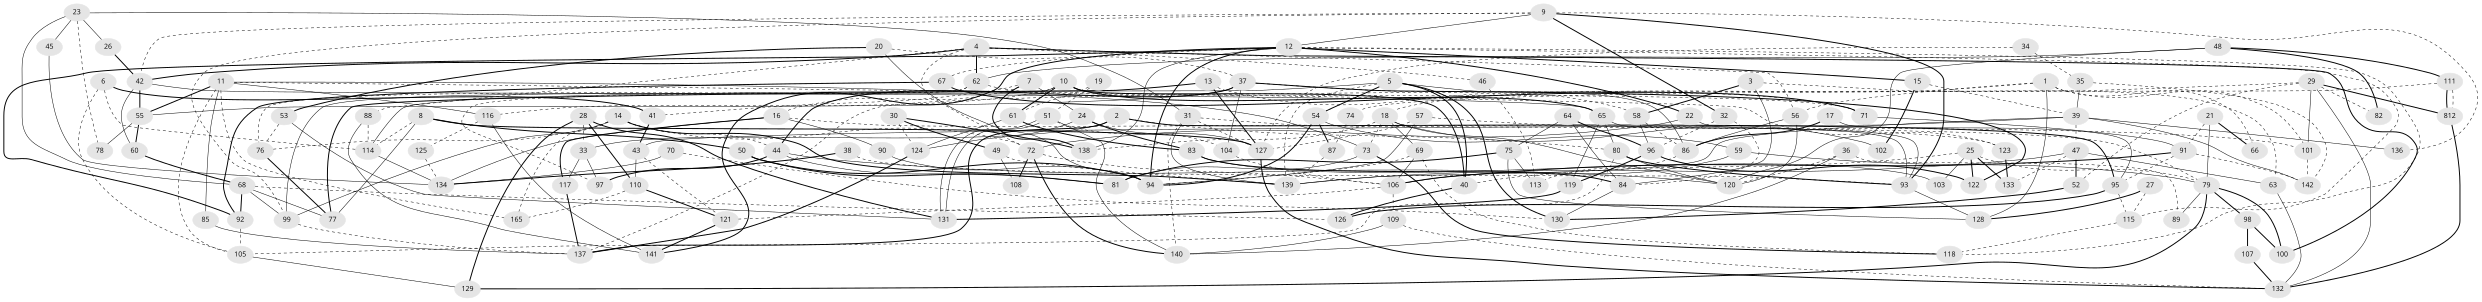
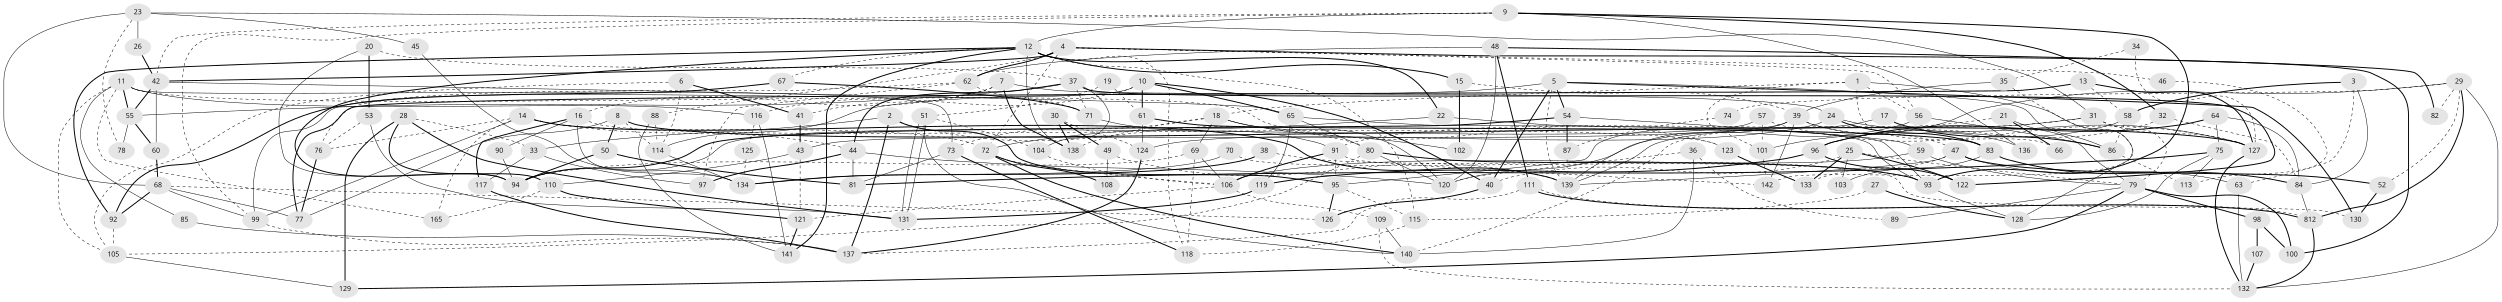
  graph {
    fontname="Open Sans"
    node [color=gray90 fontname="Open Sans" style=filled]
    edge [fontname="Open Sans" style=dashed]
    1
    18
    56
    66
    101
    128
    138
    73
    102
    69
    120
    86
    142
    2
    33
    80
    95
    137
    117
    97
    105
    93
    115
    126
    3
    58
    63
    84
    96
    132
    n31 [label=812]
    4
    42
    46
    62
    72
    88
    100
    65
    55
    60
    113
    76
    71
    140
    108
    106
    114
    141
    5
    40
    54
    130
    139
    94
    59
    87
    134
    6
    41
    43
    129
    7
    16
    24
    123
    90
    127
    83
    124
    8
    50
    77
    81
    9
    12
    32
    99
    136
    15
    22
    67
    92
    118
    10
    61
    116
    119
    125
    11
    85
    n92 [label=165]
    78
    133
    39
    13
    14
    44
    47
    17
    19
    51
    131
    104
    20
    37
    53
    122
    21
    79
    91
    89
    98
    23
    26
    31
    45
    68
    103
    25
    27
    28
    110
    121
    29
    52
    74
    82
    30
    49
    34
    35
    36
    38
    48
    111
    57
    109
    64
    75
    70
    107
    1 -- 18
    1 -- 56
    1 -- 66
    1 -- 101
    1 -- 128 [style=solid]
    18 -- 138
    18 -- 73
    18 -- 102 [style=solid]
    18 -- 69 [style=solid]
    18 -- 120 [style=solid]
    56 -- 120 [style=solid]
    56 -- 86 [style=solid]
    101 -- 142
    73 -- 81 [style=solid]
    73 -- 118 [style=bold]
    69 -- 106 [style=solid]
    69 -- 94
    69 -- 118
    86 -- 113
    2 -- 33 [style=solid]
    2 -- 80
    2 -- 95 [style=bold]
    2 -- 137 [style=bold]
    33 -- 117 [style=solid]
    33 -- 97 [style=solid]
    80 -- 120 [style=solid]
    80 -- 105
    80 -- 93 [style=bold]
    95 -- 115
    95 -- 126 [style=bold]
    117 -- 137 [style=bold]
    105 -- 129 [style=solid]
    93 -- 128 [style=solid]
    115 -- 118
    3 -- 58 [style=bold]
    3 -- 63
    3 -- 84 [style=solid]
    58 -- 86
    58 -- 96 [style=solid]
    63 -- 132 [style=solid]
-   84 -- 130 [style=solid]
+   84 -- n31 [style=solid]
    96 -- 119 [style=bold]
    96 -- 122 [style=bold]
    n31 -- 132 [style=bold]
    4 -- 56
    4 -- 42 [style=bold]
    4 -- 46
    4 -- 62 [style=bold]
    4 -- 72
    4 -- 88
    4 -- 100 [style=bold]
    42 -- 65 [style=solid]
    42 -- 55 [style=bold]
    42 -- 60 [style=solid]
    46 -- 113
    62 -- 97
    62 -- 76
    62 -- 71
    72 -- 140 [style=bold]
    72 -- 108 [style=bold]
    72 -- 106
    88 -- 114
    88 -- 141 [style=solid]
    65 -- 80 [style=solid]
    65 -- 93 [style=solid]
    65 -- 119 [style=solid]
    55 -- 60 [style=bold]
    55 -- 78 [style=solid]
    60 -- 68 [style=bold]
    76 -- 77 [style=bold]
    71 -- 91 [style=solid]
    106 -- 121
    106 -- 109
    114 -- 134 [style=solid]
    5 -- 86 [style=solid]
    5 -- 114 [style=solid]
    5 -- 40 [style=bold]
    5 -- 54 [style=bold]
    5 -- 130 [style=bold]
    5 -- 139
    40 -- 126 [style=bold]
    54 -- 94 [style=bold]
    54 -- 59 [style=solid]
    54 -- 87 [style=bold]
    59 -- 106 [style=solid]
    59 -- 79 [style=solid]
    87 -- 139
    6 -- 105
    6 -- 114
    6 -- 41 [style=bold]
    41 -- 43 [style=bold]
    43 -- 110 [style=solid]
    43 -- 121
    7 -- 138 [style=bold]
    7 -- 41
    7 -- 16
    7 -- 24 [style=solid]
    16 -- 117 [style=bold]
    16 -- 134 [style=solid]
    16 -- 123
    16 -- 90 [style=solid]
    24 -- 127 [style=solid]
    24 -- 83 [style=bold]
    24 -- 124 [style=solid]
    123 -- 133 [style=bold]
    90 -- 94 [style=solid]
    127 -- 132 [style=bold]
    83 -- 84 [style=bold]
    83 -- 103 [style=solid]
    124 -- 137 [style=bold]
    8 -- 114
    8 -- 127 [style=bold]
    8 -- 50 [style=bold]
    8 -- 77 [style=solid]
    50 -- 94 [style=bold]
    50 -- 81 [style=bold]
    9 -- 93 [style=bold]
    9 -- 42
    9 -- 12 [style=solid]
    9 -- 32 [style=bold]
    9 -- 99
-   9 -- 136
+   9 -- 136 [style=solid]
    12 -- 138 [style=solid]
    12 -- 115
    12 -- 141 [style=bold]
    12 -- 94 [style=bold]
    12 -- 15 [style=bold]
    12 -- 22 [style=bold]
    12 -- 67
    12 -- 92 [style=bold]
    12 -- 118
    32 -- 84
    32 -- 96
    99 -- 137
    15 -- 102 [style=bold]
    15 -- 39
    22 -- 93 [style=solid]
    22 -- 72 [style=solid]
    67 -- 71 [style=bold]
    67 -- 92 [style=bold]
    92 -- 105
    10 -- 65 [style=bold]
    10 -- 40 [style=bold]
    10 -- 99 [style=solid]
    10 -- 61 [style=bold]
    10 -- 116
    61 -- 83 [style=bold]
    61 -- 124 [style=solid]
    116 -- 141 [style=solid]
    116 -- 125
    119 -- 131 [style=bold]
    125 -- 134
    11 -- 73 [style=solid]
    11 -- 105
    11 -- 55 [style=bold]
    11 -- 123
    11 -- 116 [style=solid]
    11 -- 85 [style=solid]
    11 -- n92
    85 -- 137 [style=solid]
    39 -- 142 [style=solid]
    39 -- 139 [style=solid]
    39 -- 43 [style=solid]
    39 -- 136 [style=solid]
    39 -- 47
    13 -- 58
    13 -- 127 [style=bold]
    13 -- 77 [style=bold]
    14 -- 72
    14 -- 76
    14 -- 139 [style=bold]
    14 -- 99 [style=solid]
    14 -- n92
    14 -- 44
    44 -- 120 [style=solid]
    44 -- 97 [style=bold]
    44 -- 81 [style=solid]
    47 -- 63 [style=solid]
    47 -- 139 [style=solid]
    47 -- 133
    47 -- 52 [style=bold]
    17 -- 86 [style=bold]
    17 -- 95 [style=solid]
    19 -- 61
    19 -- 51
    51 -- 140 [style=solid]
    51 -- 131 [style=solid]
    51 -- 131 [style=solid]
    51 -- 104
    104 -- 106
    20 -- 94 [style=solid]
    20 -- 37
    20 -- 53 [style=bold]
    37 -- 55 [style=solid]
    37 -- 71
    37 -- 44 [style=bold]
    37 -- 104 [style=solid]
    37 -- 122 [style=bold]
    53 -- 76
    53 -- 131 [style=solid]
    21 -- 66 [style=bold]
    21 -- 79 [style=solid]
    21 -- 91
    79 -- 100 [style=bold]
    79 -- 129 [style=bold]
    79 -- 89 [style=solid]
    79 -- 98 [style=bold]
    91 -- 142
    91 -- 95
    91 -- 106 [style=bold]
    98 -- 100 [style=bold]
    98 -- 107 [style=bold]
    23 -- 78
    23 -- 26 [style=solid]
    23 -- 31 [style=solid]
    23 -- 45 [style=solid]
    23 -- 68 [style=solid]
    26 -- 42 [style=bold]
    31 -- 140
    31 -- 139 [style=solid]
    31 -- 127
    31 -- 79
    45 -- 134 [style=solid]
    68 -- 126
    68 -- 77 [style=solid]
    68 -- 99 [style=solid]
    68 -- 92 [style=bold]
    25 -- 40
    25 -- 133 [style=bold]
    25 -- 122 [style=bold]
    25 -- 79
    25 -- 103 [style=solid]
    27 -- 128 [style=bold]
    27 -- 115
    28 -- 33
    28 -- 129 [style=bold]
    28 -- 131 [style=bold]
    28 -- 110 [style=bold]
    110 -- n92
    110 -- 121 [style=bold]
    121 -- 141 [style=bold]
    29 -- 101 [style=solid]
    29 -- 132 [style=solid]
    29 -- n31 [style=bold]
    29 -- 52
    29 -- 74
    29 -- 82
    52 -- 130 [style=bold]
    74 -- 87
    30 -- 138 [style=bold]
    30 -- 124
    30 -- 49 [style=bold]
    49 -- 108 [style=solid]
    49 -- 139
    34 -- 127
    34 -- 35
    35 -- 142
    35 -- 39 [style=solid]
    36 -- 120
    36 -- 140 [style=solid]
    36 -- 89
    38 -- 93
    38 -- 134 [style=bold]
    48 -- 120 [style=solid]
    48 -- 62 [style=solid]
    48 -- 82 [style=bold]
    48 -- 111 [style=bold]
    111 -- 137
    111 -- n31 [style=bold]
    111 -- n31
    57 -- 101
    57 -- 94 [style=solid]
    57 -- 127
    109 -- 132
    109 -- 140 [style=solid]
    64 -- 84 [style=solid]
    64 -- 96 [style=bold]
    64 -- 75 [style=solid]
    75 -- 128 [style=solid]
    75 -- 113 [style=solid]
    75 -- 81 [style=bold]
    70 -- 130
    70 -- 134 [style=solid]
    107 -- 132 [style=bold]
  }
